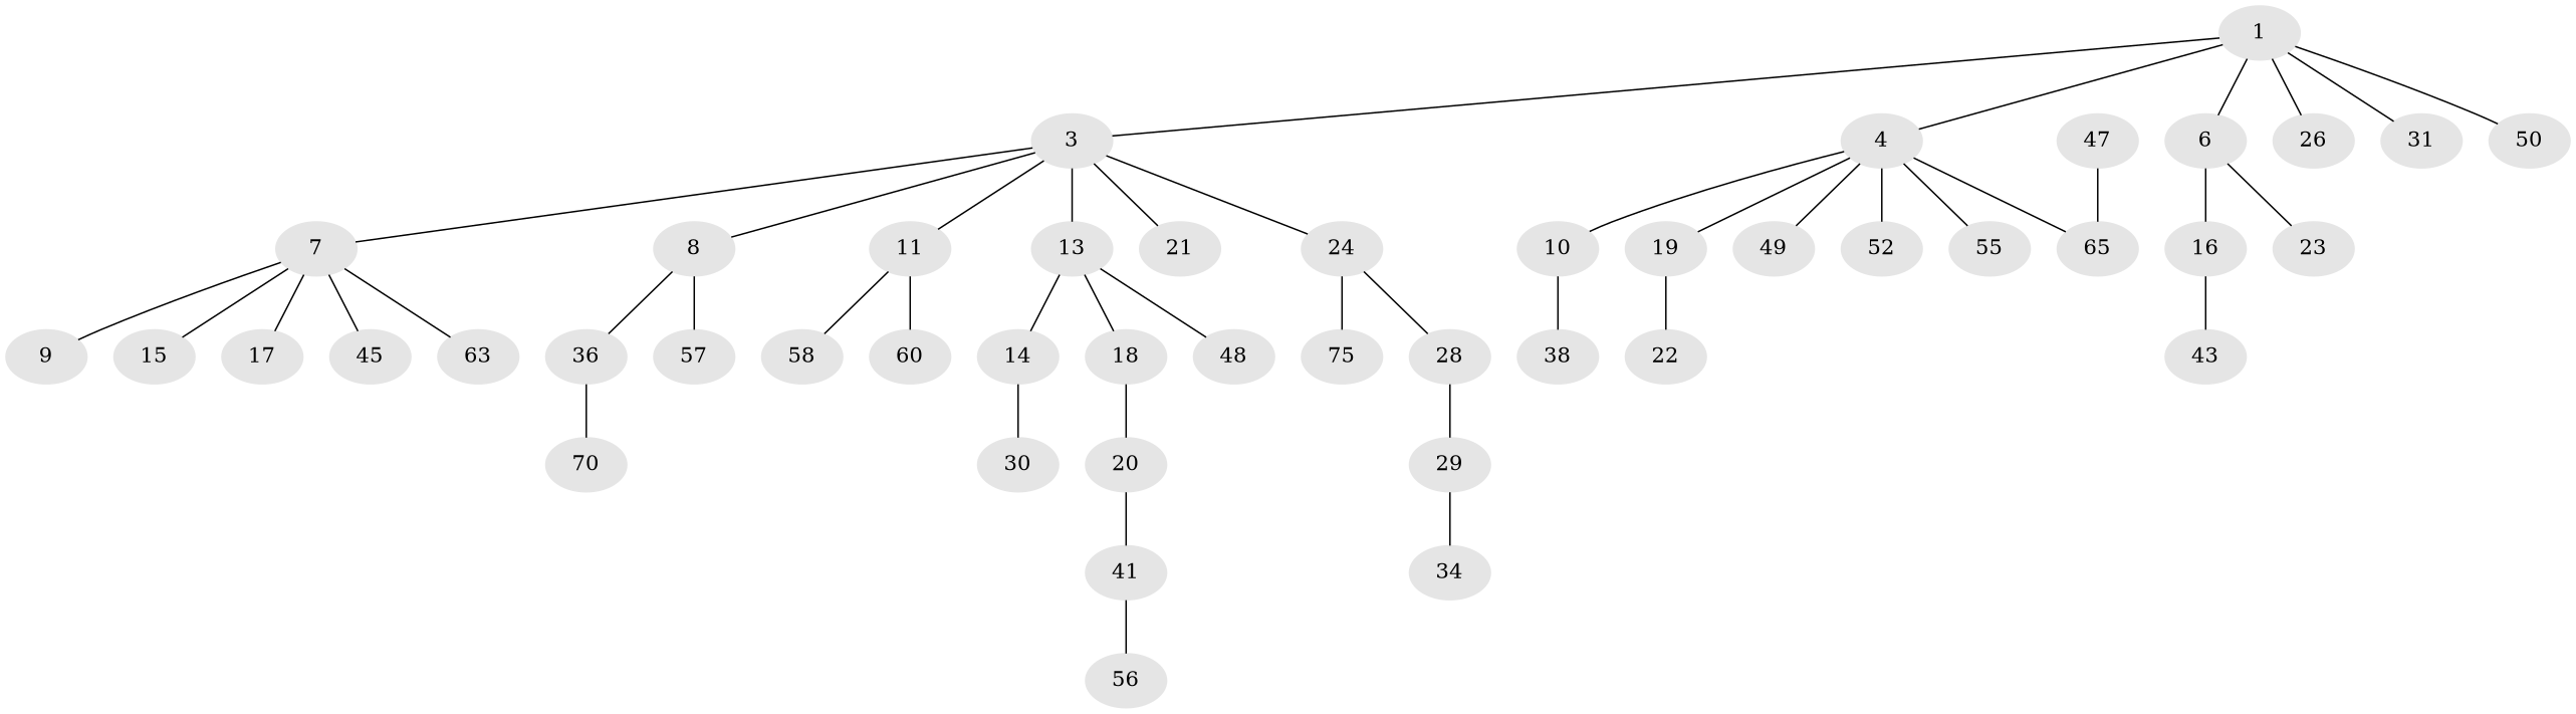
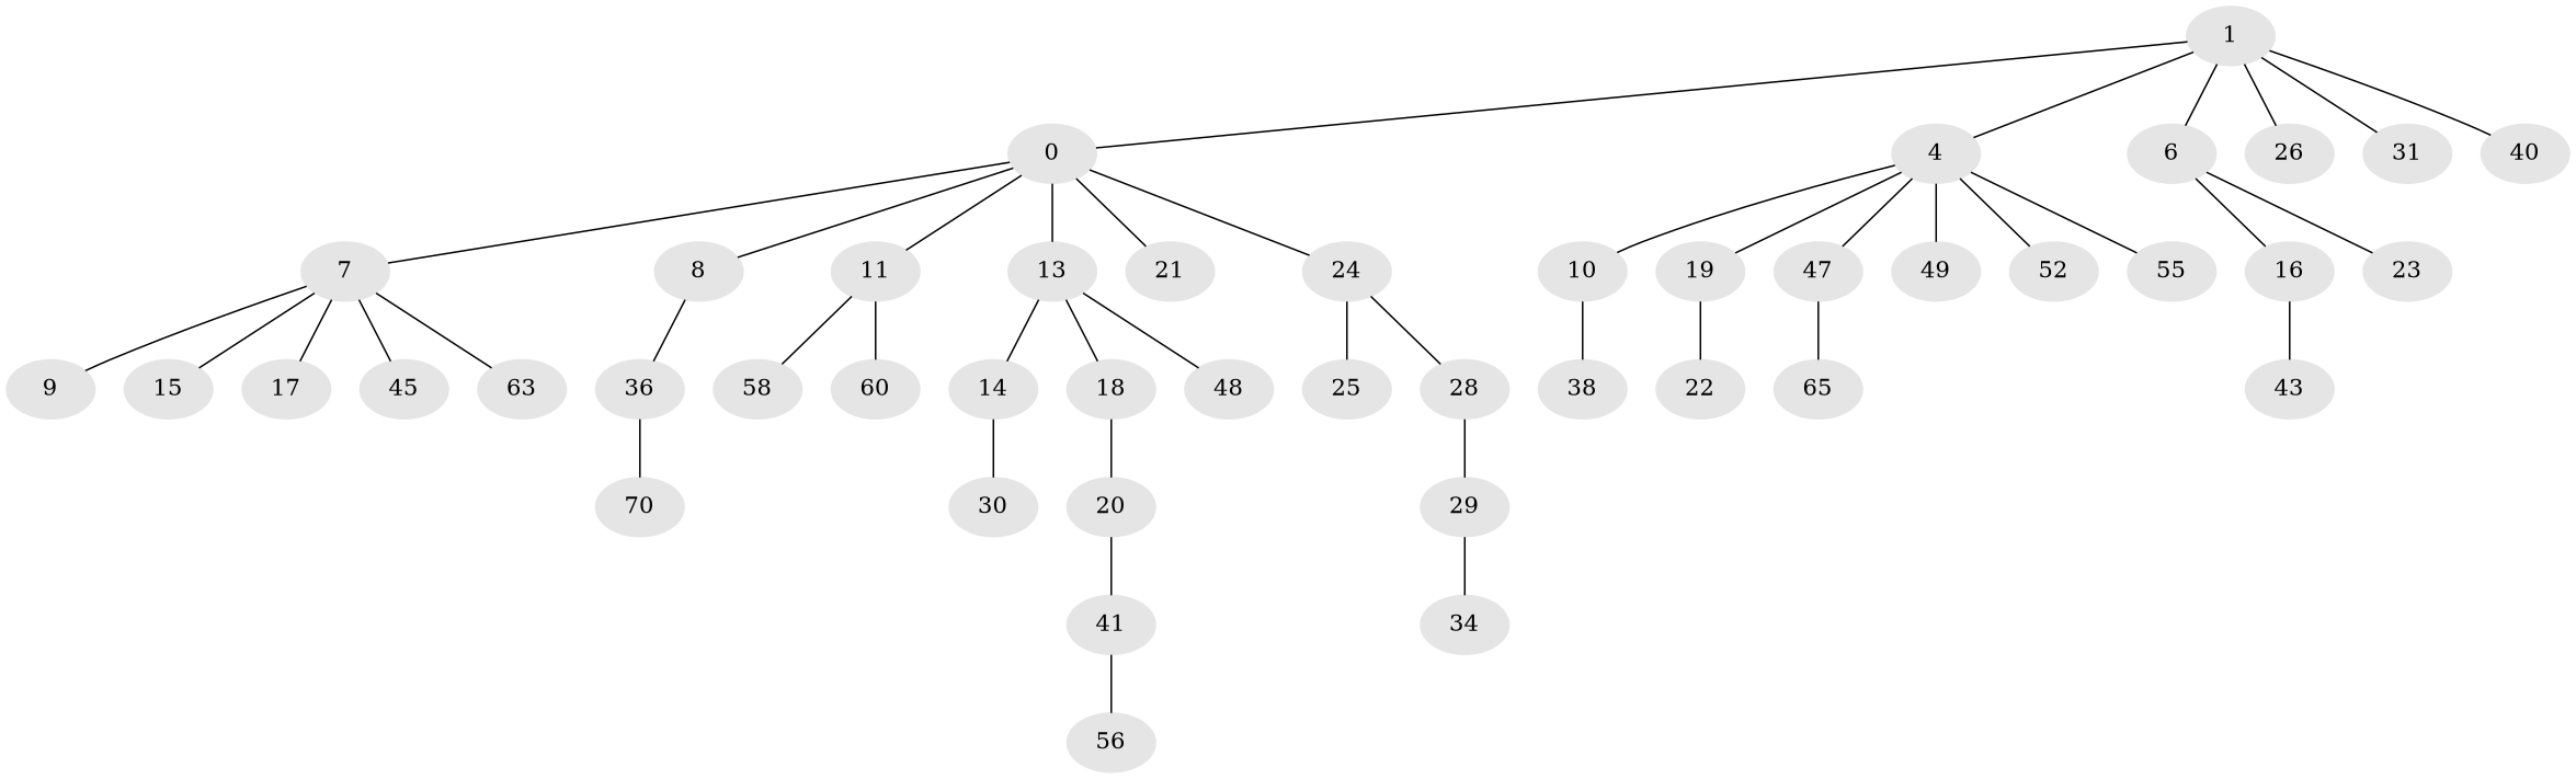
  graph {
    node [color=gray90 style=filled]
    1 [super="+2"]
-   3 [super="+5"]
+   3 [super="+5" label=0]
    4 [super="+40"]
    6 [super="+12"]
    26
    31 [super="+44"]
-   50 [super="+71"]
+   50 [super="+71" label=40]
    7 [super="+32"]
    8 [super="+27"]
    11 [super="+35"]
    13 [super="+62"]
    21
    24
    10
    19
    47 [super="+72"]
    49
    52
    55 [super="+68"]
    16 [super="+51"]
    23 [super="+39"]
    9 [super="+59"]
    15
    17
    45
    63
    36 [super="+53"]
-   57 [super="+67"]
    58 [super="+66"]
    60
    14
    18
    48
-   25 [super="+33" label=75]
+   25 [super="+33"]
    28 [super="+61"]
    38 [super="+46"]
    22 [super="+74"]
    65
    43
    70
    30
    20
    41 [super="+73"]
    56
    29 [super="+42"]
    34 [super="+37"]
    1 -- 3
    1 -- 4
    1 -- 6
    1 -- 26
    1 -- 31
    1 -- 50
    3 -- 7
    3 -- 8
    3 -- 11
    3 -- 13
    3 -- 21
    3 -- 24
    4 -- 10
    4 -- 19
-   4 -- 65
+   4 -- 47
    4 -- 49
    4 -- 52
    4 -- 55
    6 -- 16
    6 -- 23
    7 -- 9
    7 -- 15
    7 -- 17
    7 -- 45
    7 -- 63
    8 -- 36
-   8 -- 57
    11 -- 58
    11 -- 60
    13 -- 14
    13 -- 18
    13 -- 48
    24 -- 25
    24 -- 28
    10 -- 38
    19 -- 22
    47 -- 65
    16 -- 43
    36 -- 70
    14 -- 30
    18 -- 20
    28 -- 29
    20 -- 41
    41 -- 56
    29 -- 34
  }
